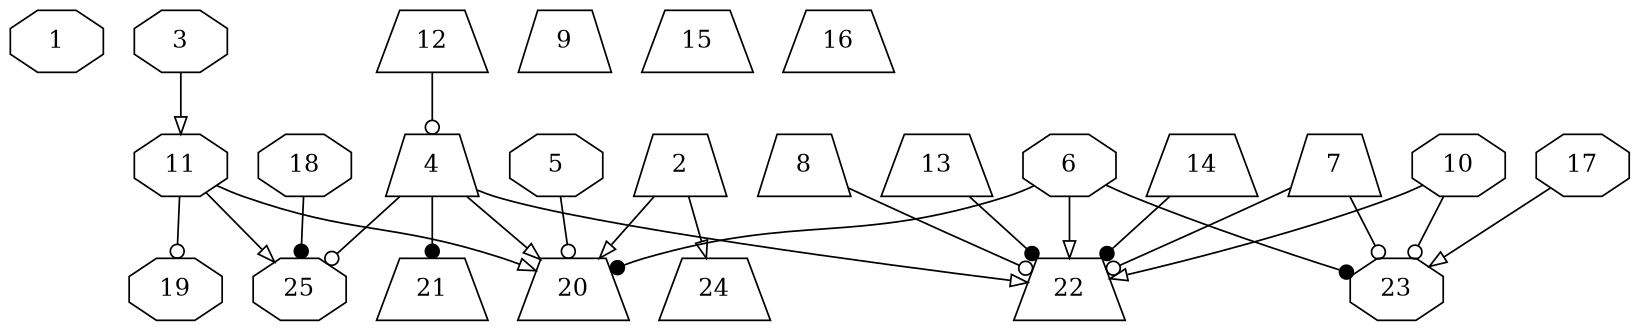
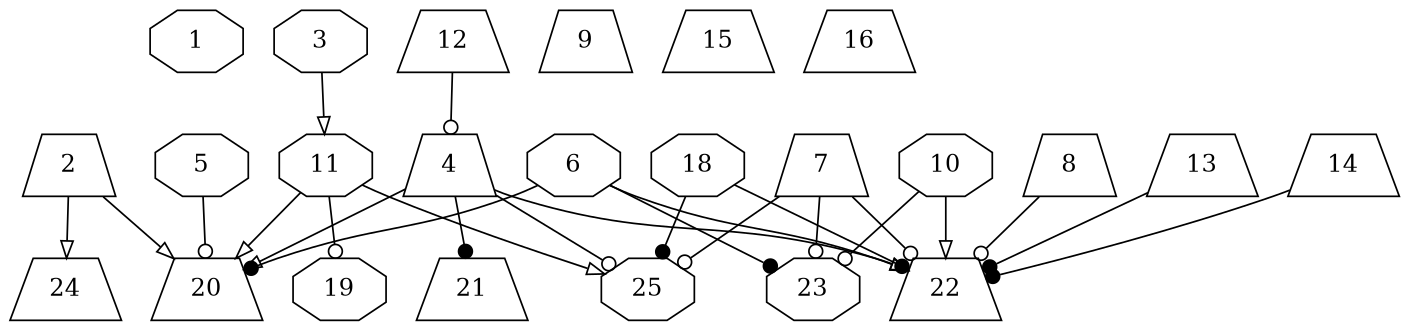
  digraph {
    node [alpha=0.14 shape=trapezium]
    edge [arrowhead=onormal]
    1 [alpha=0.03 expect_size=8678400 shape=octagon]
    2 [alpha=0.19 expect_size=17540096]
    20 [expect_size=31062016]
    24 [alpha=0.10 expect_size=45841408]
    3 [alpha=0.15 expect_size=10976256 shape=octagon]
    11 [alpha=0.07 expect_size=41163776 shape=octagon]
    4 [alpha=0.08 expect_size=35737600]
    21 [alpha=0.09 expect_size=17978368]
    22 [alpha=0.10 expect_size=35037184]
    25 [alpha=0.04 expect_size=31879168 shape=octagon]
    5 [alpha=0.03 expect_size=47975424 shape=octagon]
    6 [alpha=0.18 expect_size=37281792 shape=octagon]
    23 [expect_size=7817216 shape=octagon]
    7 [alpha=0.01 expect_size=27808768]
    8 [alpha=0.05 expect_size=37567488]
    9 [alpha=0.03 expect_size=28312576]
    10 [expect_size=32931840 shape=octagon]
    19 [alpha=0.20 expect_size=22950912 shape=octagon]
    12 [alpha=0.08 expect_size=49392640]
    13 [alpha=0.16 expect_size=46589952]
    14 [expect_size=34777088]
    15 [alpha=0.13 expect_size=6871040]
    16 [alpha=0.07 expect_size=13788160]
-   17 [alpha=0.08 expect_size=8586240 shape=octagon]
    18 [alpha=0.11 expect_size=10266624 shape=octagon]
    2 -> 20
    2 -> 24
    3 -> 11
    11 -> 20
    11 -> 25
    11 -> 19 [arrowhead=odot]
    4 -> 20
    4 -> 21 [arrowhead=dot]
    4 -> 22
    4 -> 25 [arrowhead=odot]
    5 -> 20 [arrowhead=odot]
    6 -> 20 [arrowhead=dot]
    6 -> 22
    6 -> 23 [arrowhead=dot]
    7 -> 22 [arrowhead=odot]
+   7 -> 25 [arrowhead=odot]
    7 -> 23 [arrowhead=odot]
    8 -> 22 [arrowhead=odot]
    10 -> 22
    10 -> 23 [arrowhead=odot]
    12 -> 4 [arrowhead=odot]
    13 -> 22 [arrowhead=dot]
    14 -> 22 [arrowhead=dot]
-   17 -> 23
+   18 -> 22 [arrowhead=dot]
    18 -> 25 [arrowhead=dot]
  }
